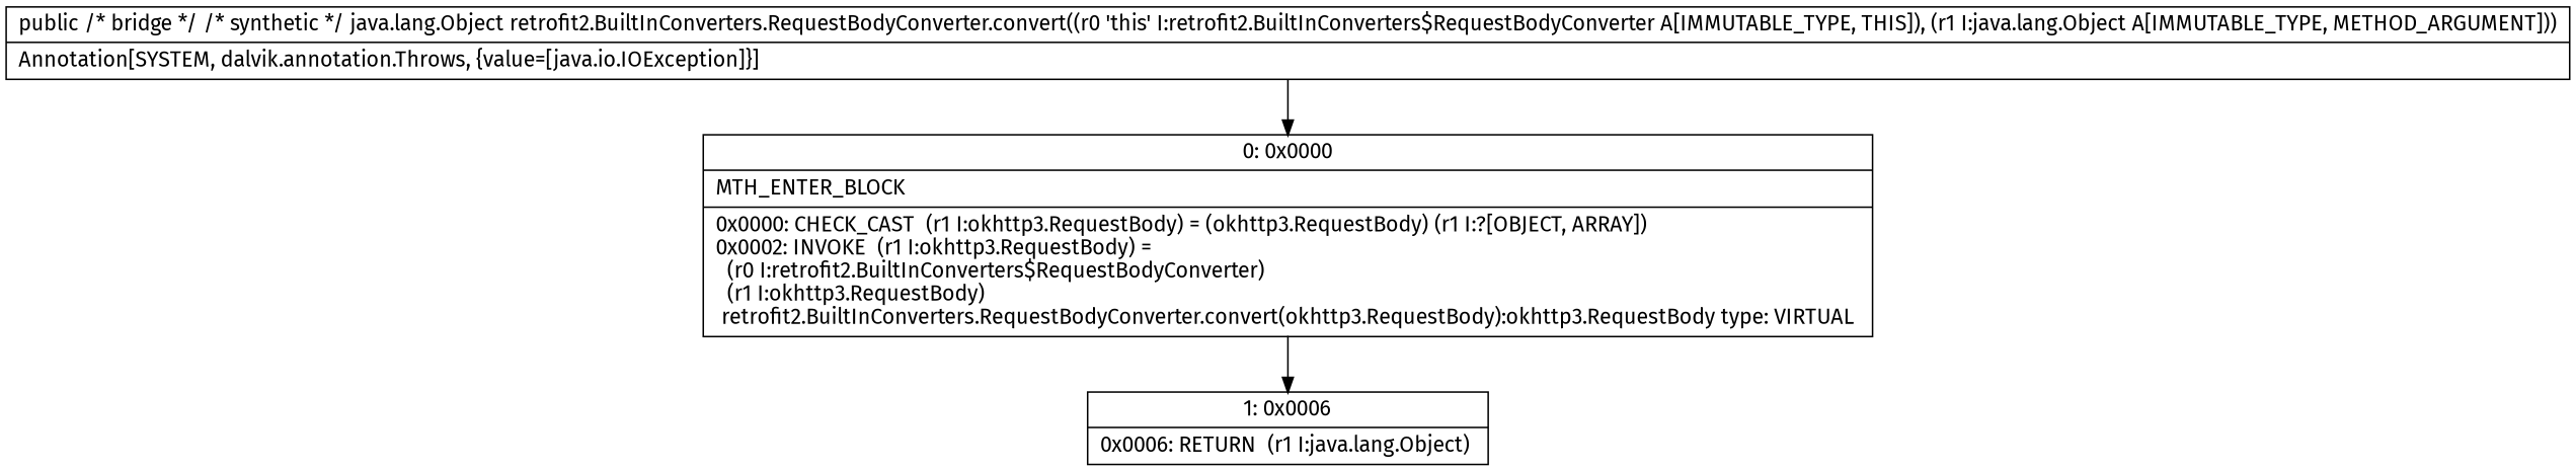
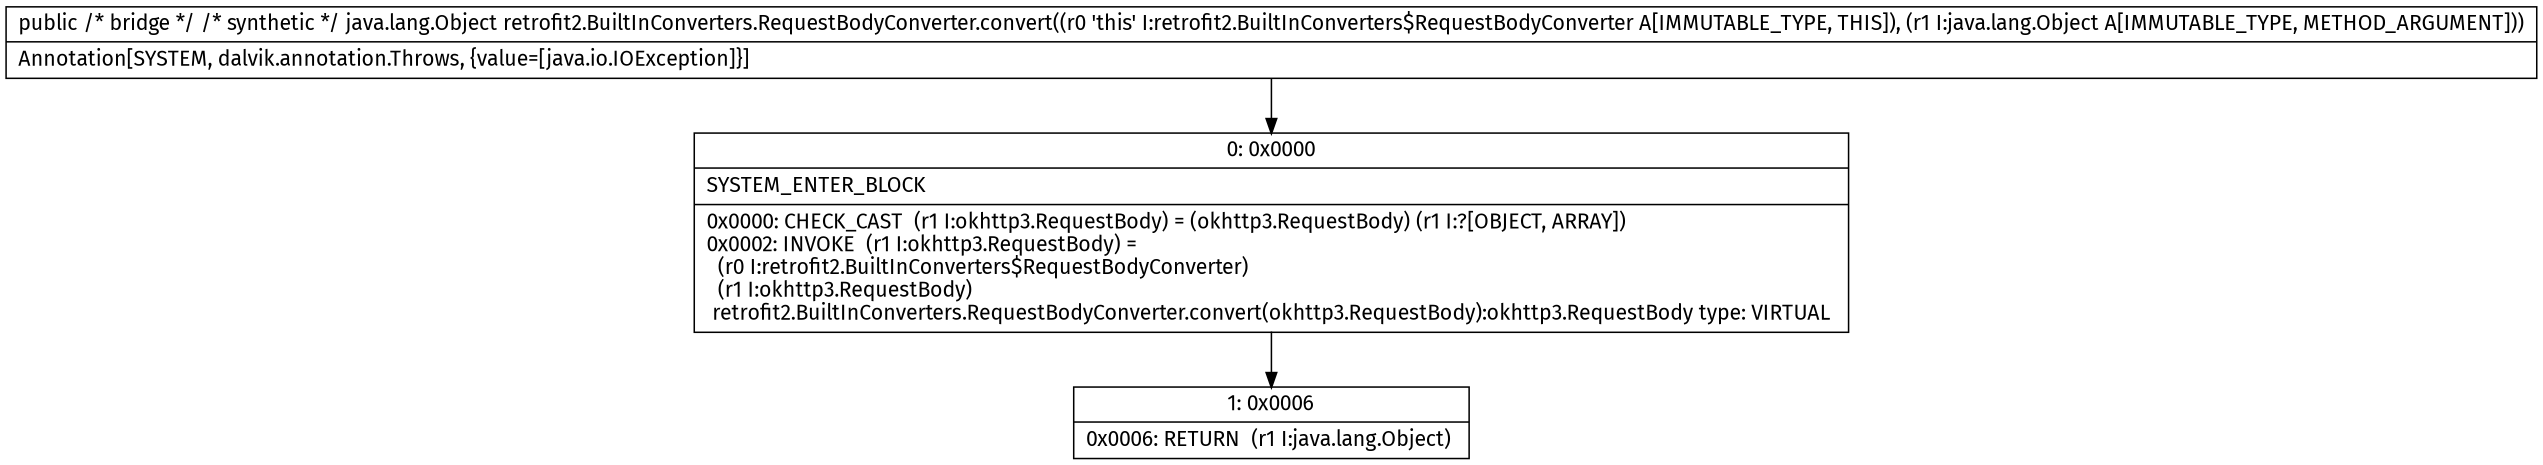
  digraph {
    fontname="Fira Sans"
    node [shape=record fontname="Fira Sans"]
    edge [fontname="Fira Sans"]
-   n1 [label="{0\:\ 0x0000|MTH_ENTER_BLOCK\l|0x0000: CHECK_CAST  (r1 I:okhttp3.RequestBody) = (okhttp3.RequestBody) (r1 I:?[OBJECT, ARRAY]) \l0x0002: INVOKE  (r1 I:okhttp3.RequestBody) = \l  (r0 I:retrofit2.BuiltInConverters$RequestBodyConverter)\l  (r1 I:okhttp3.RequestBody)\l retrofit2.BuiltInConverters.RequestBodyConverter.convert(okhttp3.RequestBody):okhttp3.RequestBody type: VIRTUAL \l}"]
+   n1 [label="{0\:\ 0x0000|SYSTEM_ENTER_BLOCK\l|0x0000: CHECK_CAST  (r1 I:okhttp3.RequestBody) = (okhttp3.RequestBody) (r1 I:?[OBJECT, ARRAY]) \l0x0002: INVOKE  (r1 I:okhttp3.RequestBody) = \l  (r0 I:retrofit2.BuiltInConverters$RequestBodyConverter)\l  (r1 I:okhttp3.RequestBody)\l retrofit2.BuiltInConverters.RequestBodyConverter.convert(okhttp3.RequestBody):okhttp3.RequestBody type: VIRTUAL \l}"]
    n2 [label="{1\:\ 0x0006|0x0006: RETURN  (r1 I:java.lang.Object) \l}"]
    n3 [label="{public \/* bridge *\/ \/* synthetic *\/ java.lang.Object retrofit2.BuiltInConverters.RequestBodyConverter.convert((r0 'this' I:retrofit2.BuiltInConverters$RequestBodyConverter A[IMMUTABLE_TYPE, THIS]), (r1 I:java.lang.Object A[IMMUTABLE_TYPE, METHOD_ARGUMENT]))  | Annotation[SYSTEM, dalvik.annotation.Throws, \{value=[java.io.IOException]\}]\l}"]
    n1 -> n2
    n3 -> n1
  }
